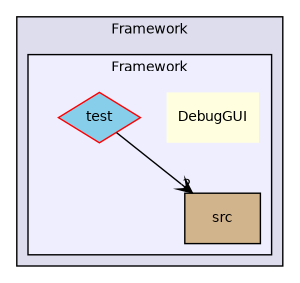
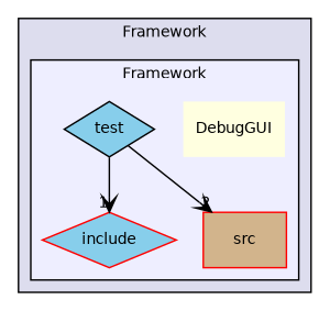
  digraph {
    compound=true
    node [fontname=Helvetica fontsize=10 shape=diamond style=filled fillcolor=skyblue color=red]
    edge [labeldistance=1.5 labelfontname=Helvetica labelfontsize=10 arrowhead=vee]
    n1 [label=DebugGUI shape=plaintext fillcolor=lightyellow color=""]
-   n3 [color=black fillcolor=tan label=src shape=box]
-   n4 [label=test]
+   n2 [label=include]
+   n3 [fillcolor=tan label=src shape=box]
+   n4 [color=black label=test]
    subgraph cluster_1 {
      bgcolor="#ddddee"
      fontname=Helvetica
      fontsize=10
      label=Framework
      pencolor=black
      subgraph cluster_2 {
        bgcolor="#eeeeff"
        fontname=Helvetica
        fontsize=10
        pencolor=black
        n1
+       n2
        n3
        n4
      }
    }
+   n4 -> n2 [headlabel=1]
    n4 -> n3 [headlabel=2]
  }
